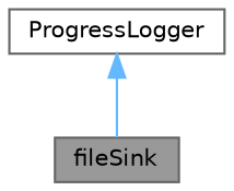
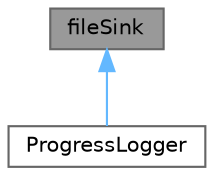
  digraph {
    rankdir=TB
    node [fontname=Helvetica fontsize=10 shape=box style=filled]
    n1 [color=gray40 fillcolor=grey60 fontcolor=black height=0.2 label=fileSink width=0.4]
    n2 [color=grey40 fillcolor=white height=0.2 label=ProgressLogger width=0.4]
-   n2 -> n1 [color=steelblue1 dir=back fontname=Helvetica fontsize=10 labelfontname=Helvetica labelfontsize=10 style=solid]
+   n1 -> n2 [color=steelblue1 dir=back fontname=Helvetica fontsize=10 labelfontname=Helvetica labelfontsize=10 style=solid]
  }
